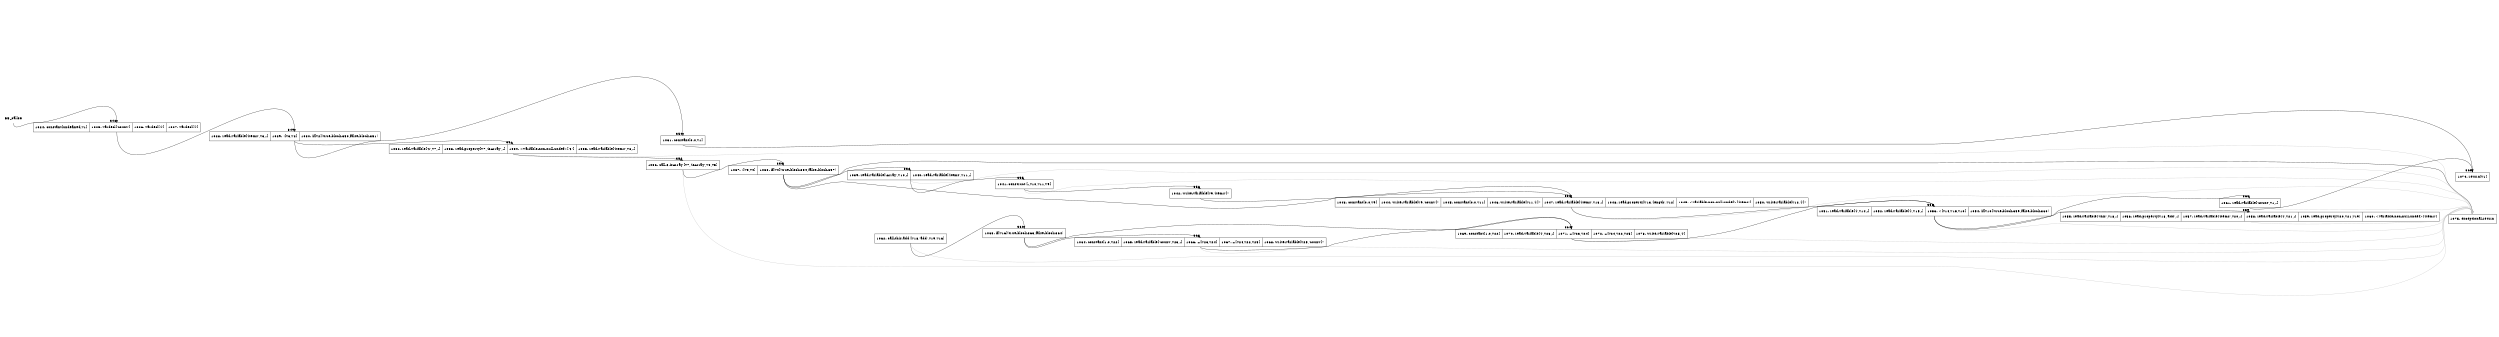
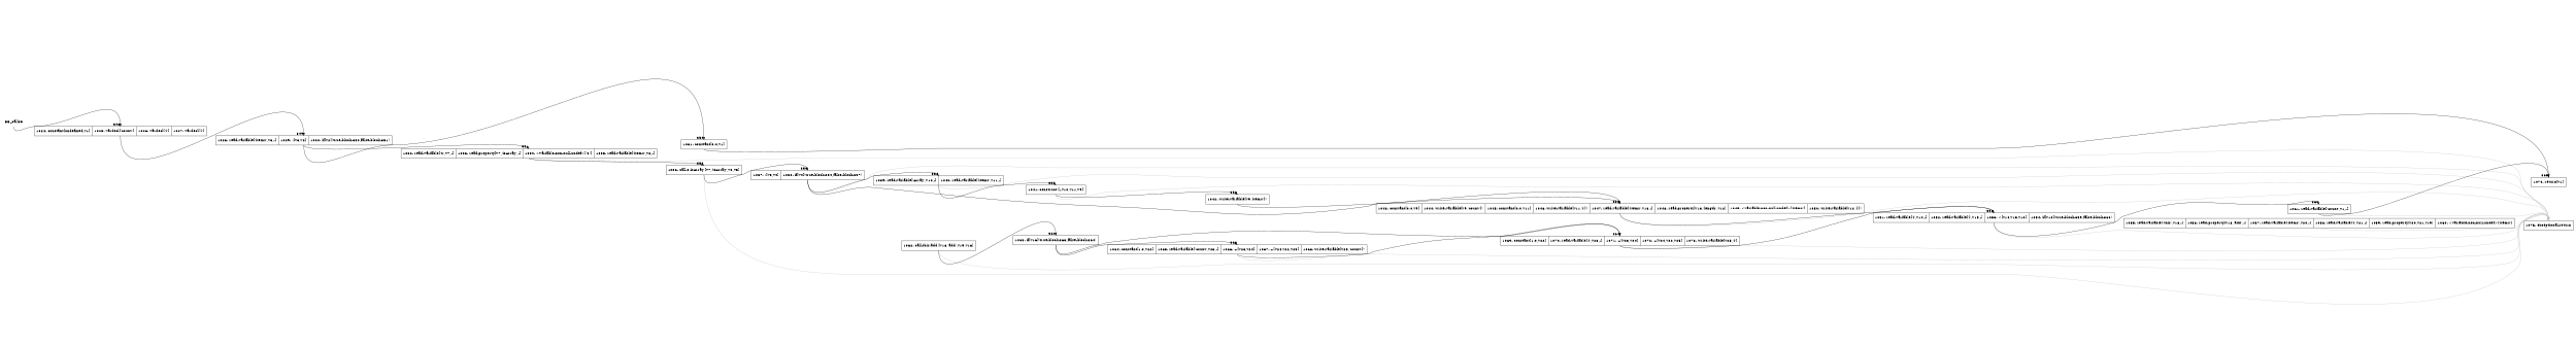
  digraph {
    rankdir=LR
    node [shape=record]
    edge [headport=n tailport=s]
    n1 [label=BB_call35 shape=none]
    n2 [label="{1024: constant[undefined,v1]|1025: vardecl['count']|1026: vardecl['i']|1027: vardecl['l']}"]
    n3 [label="{1028: read-variable['items',v3,-]|1029: ![v3,v2]|1030: if[v2](true-block:350,false-block:351)}"]
    n4 [label="{1031: constant[0.0,v1]}"]
    n5 [label="{1032: read-variable['$',v7,-]|1033: read-property[v7,'isArray',-]|1034: \<variable-non-null-undef\>['$']|1035: read-variable['items',v8,-]}"]
    n6 [label="{1074: return[v1]}"]
    n7 [label="{1075: exceptional-return}"]
    n8 [label="{1036: call-$.isArray [v7,'isArray',v8,v5]}"]
    n9 [label="{1037: ![v5,v4]|1038: if[v4](true-block:354,false-block:357)}"]
    n10 [label="{1039: read-variable['Array',v10,-]|1040: read-variable['items',v11,-]}"]
    n11 [label="{1043: constant[0.0,v9]|1044: write-variable[v9,'count']*|1045: constant[0.0,v11]|1046: write-variable[v11,'i']*|1047: read-variable['items',v13,-]|1048: read-property[v13,'length',v12]|1049: \<variable-non-null-undef\>['items']|1050: write-variable[v12,'l']*}"]
    n12 [label="{1041: construct [-,v10,v11,v9]}"]
    n13 [label="{1051: read-variable['i',v14,-]|1052: read-variable['l',v15,-]|1053: \<[v14,v15,v10]|1054: if[v10](true-block:359,false-block:360)}"]
    n14 [label="{1042: write-variable[v9,'items']*}"]
    n15 [label="{1055: read-variable['this',v18,-]|1056: read-property[v18,'add',-]|1057: read-variable['items',v20,-]|1058: read-variable['i',v21,-]|1059: read-property[v20,v21,v19]|1060: \<variable-non-null-undef\>['items']}"]
    n16 [label="{1061: read-variable['count',v1,-]}"]
    n17 [label="{1062: call-this.add [v18,'add',v19,v16]}"]
    n18 [label="{1063: if[v16](true-block:363,false-block:364)}"]
    n19 [label="{1064: constant[1.0,v22]|1065: read-variable['count',v23,-]|1066: +[v23,v24]|1067: +[v24,v22,v25]|1068: write-variable[v25,'count']*}"]
    n20 [label="{1069: constant[1.0,v22]|1070: read-variable['i',v23,-]|1071: +[v23,v24]|1072: +[v24,v22,v25]|1073: write-variable[v25,'i']}"]
    n1 -> n2 [headlabel="    348"]
    n2 -> n3 [headlabel="      349"]
    n3 -> n4 [headlabel="      350"]
    n3 -> n5 [headlabel="      351"]
    n4 -> n6 [headlabel="      365"]
    n5 -> n7 [color=gray]
    n5 -> n8 [headlabel="      352"]
    n8 -> n7 [color=gray]
    n8 -> n9 [headlabel="      353"]
-   n9 -> n7 [color=black]
+   n9 -> n7 [color=gray]
    n9 -> n10 [headlabel="      354"]
    n9 -> n11 [headlabel="      357"]
    n10 -> n7 [color=gray]
    n10 -> n12 [headlabel="      355"]
    n11 -> n7 [color=gray]
    n11 -> n13 [headlabel="      358"]
    n12 -> n7 [color=gray]
    n12 -> n14 [headlabel="      356"]
    n13 -> n7 [color=gray]
-   n13 -> n15 [headlabel="      359"]
    n13 -> n16 [headlabel="      360"]
    n14 -> n11
    n15 -> n7 [color=gray]
    n16 -> n6
    n16 -> n7 [color=gray]
    n17 -> n7 [color=gray]
    n17 -> n18 [headlabel="      362"]
    n18 -> n19 [headlabel="      363"]
    n18 -> n20 [headlabel="      364"]
    n19 -> n7 [color=gray]
    n19 -> n20
    n20 -> n7 [color=gray]
    n20 -> n13
  }
